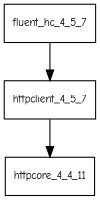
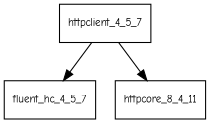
  digraph {
    fontname="Comic Neue"
    node [fontname="Comic Neue" fontsize=10.0 shape=box]
    edge [fontname="Comic Neue"]
    fluent_hc_4_5_7
    httpclient_4_5_7
-   httpcore_4_4_11
-   fluent_hc_4_5_7 -> httpclient_4_5_7
+   httpcore_4_4_11 [label=httpcore_8_4_11]
+   httpclient_4_5_7 -> fluent_hc_4_5_7
    httpclient_4_5_7 -> httpcore_4_4_11
  }
